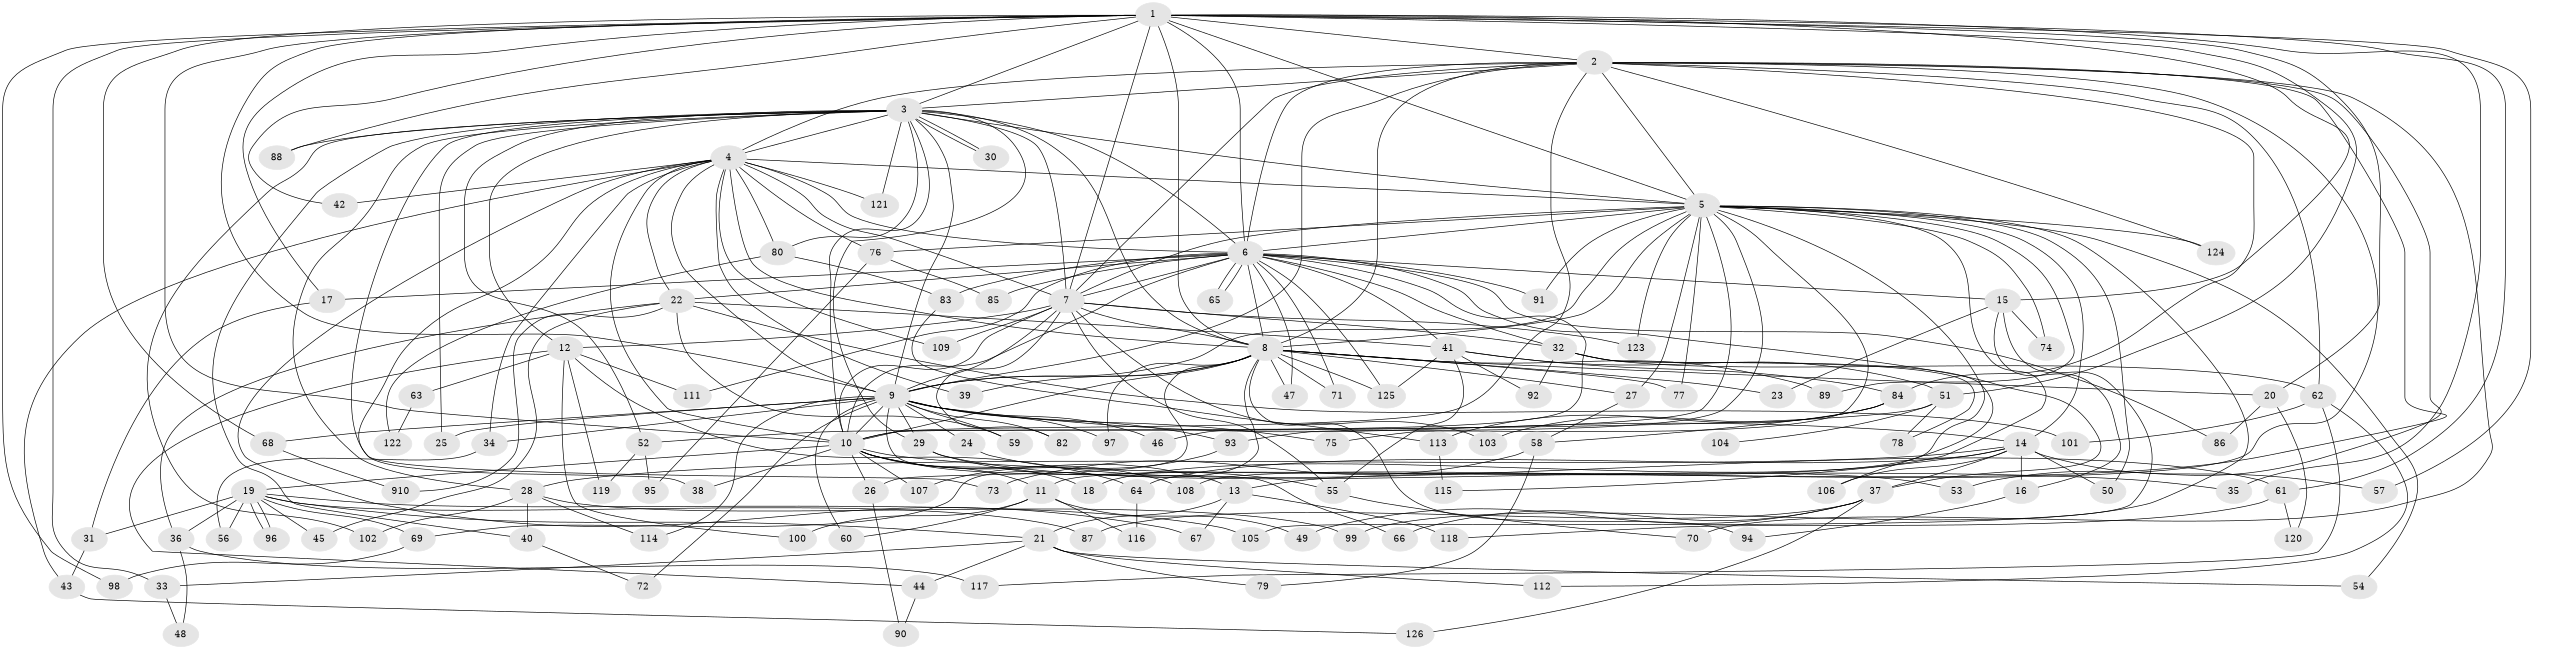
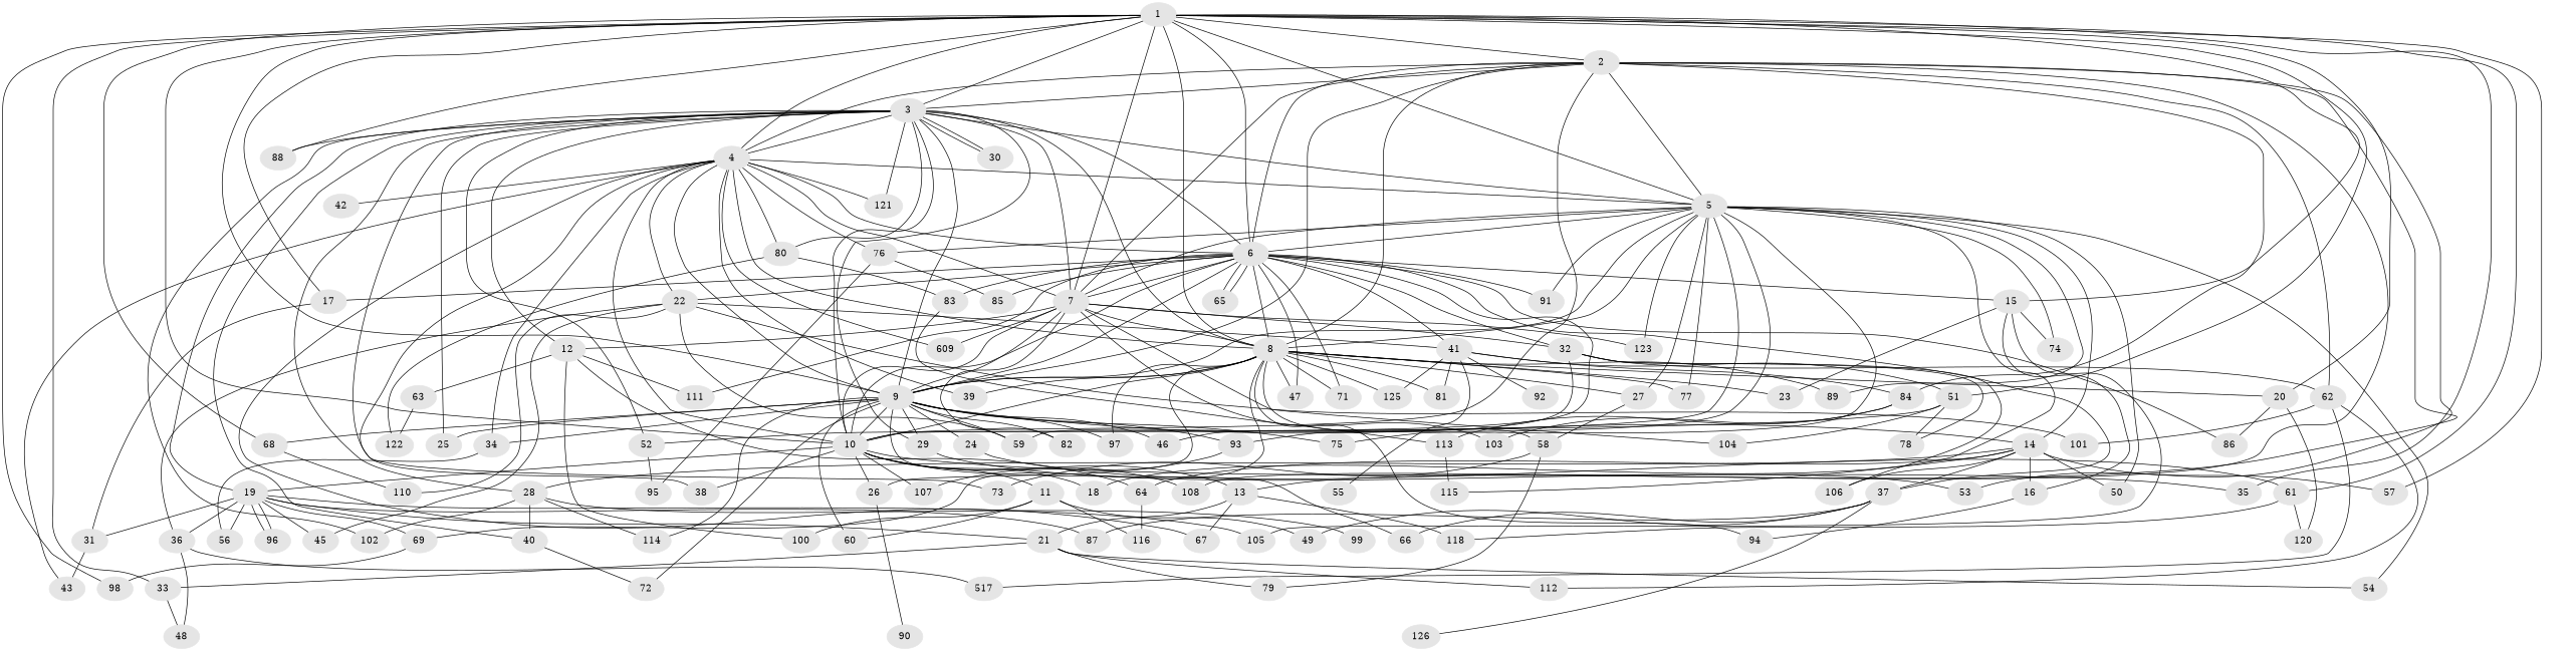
  graph {
    node [color=gray90 style=filled]
    1
    2
    3
    4
    5
    6
    7
    8
    9
    10
    15
    17
    20
    33
    35
    51
    57
    61
    68
    88
    98
    13
    53
    62
-   70
    84
    108
-   124
    12
    19
    25
    28
    29
    30
    40
    52
    73
    80
    102
    121
    22
    34
    38
    39
    42
    43
    67
    76
-   109
+   109 [label=609]
    11
    14
    18
    27
    50
    54
    74
    75
    77
    89
    91
    93
    99
    123
    32
    37
    41
    46
    47
    65
    71
    83
    85
    86
    111
    82
    103
    104
    23
    26
    58
    69
+   81
    94
    97
    125
    24
    59
    60
    66
    72
    114
    107
    16
    105
    31
    120
    48
    78
    118
-   110 [label=910]
+   110
    21
    112
    101
-   117
+   117 [label=517]
    113
    100
-   44
    63
    64
-   119
    36
    45
    56
    87
    96
    55
    95
    122
    126
    49
    116
    106
    115
    92
    90
    79
    1 -- 2
    1 -- 3
-   1 -- 42
+   1 -- 4
    1 -- 5
    1 -- 6
    1 -- 7
    1 -- 8
    1 -- 9
    1 -- 10
    1 -- 15
    1 -- 17
    1 -- 20
    1 -- 33
    1 -- 35
    1 -- 51
    1 -- 57
    1 -- 61
    1 -- 68
    1 -- 88
    1 -- 98
    2 -- 3
    2 -- 4
    2 -- 5
    2 -- 6
    2 -- 7
    2 -- 8
    2 -- 9
    2 -- 10
    2 -- 13
    2 -- 53
    2 -- 62
-   2 -- 70
    2 -- 84
    2 -- 108
-   2 -- 124
    3 -- 4
    3 -- 5
    3 -- 6
    3 -- 7
    3 -- 8
    3 -- 9
    3 -- 10
    3 -- 88
    3 -- 12
+   3 -- 19
    3 -- 25
    3 -- 28
    3 -- 29
    3 -- 30
    3 -- 30
    3 -- 40
    3 -- 52
    3 -- 73
    3 -- 80
    3 -- 102
    3 -- 121
    4 -- 5
    4 -- 6
    4 -- 7
    4 -- 8
    4 -- 9
    4 -- 10
    4 -- 80
    4 -- 121
    4 -- 22
    4 -- 34
    4 -- 38
    4 -- 39
    4 -- 42
    4 -- 43
    4 -- 67
    4 -- 76
    4 -- 109
    5 -- 6
    5 -- 7
    5 -- 8
    5 -- 9
    5 -- 10
-   5 -- 124
    5 -- 76
-   5 -- 11
    5 -- 14
    5 -- 18
    5 -- 27
    5 -- 50
    5 -- 54
    5 -- 74
    5 -- 75
    5 -- 77
    5 -- 89
    5 -- 91
    5 -- 93
-   5 -- 99
    5 -- 123
    6 -- 7
    6 -- 8
-   6 -- 125
+   6 -- 9
    6 -- 10
    6 -- 15
    6 -- 17
    6 -- 22
    6 -- 91
    6 -- 32
    6 -- 37
    6 -- 41
    6 -- 46
    6 -- 47
    6 -- 65
    6 -- 65
    6 -- 71
    6 -- 83
    6 -- 85
    6 -- 86
    6 -- 111
    7 -- 8
    7 -- 9
    7 -- 10
    7 -- 12
    7 -- 109
    7 -- 123
    7 -- 32
    7 -- 82
    7 -- 103
-   7 -- 55
+   7 -- 104
    8 -- 9
    8 -- 10
    8 -- 20
    8 -- 39
    8 -- 27
    8 -- 77
    8 -- 89
    8 -- 47
    8 -- 71
    8 -- 23
    8 -- 26
-   84 -- 58
+   8 -- 58
    8 -- 69
+   8 -- 81
    8 -- 94
    8 -- 97
    8 -- 125
    9 -- 10
    9 -- 68
    9 -- 25
    9 -- 29
    9 -- 34
    9 -- 14
    9 -- 75
    9 -- 93
    9 -- 46
    9 -- 82
    9 -- 97
    9 -- 24
    9 -- 59
    9 -- 60
    9 -- 66
    9 -- 72
    9 -- 114
    10 -- 35
    10 -- 13
    10 -- 108
    10 -- 19
    10 -- 38
    10 -- 11
    10 -- 18
    10 -- 26
    10 -- 107
    15 -- 74
    15 -- 23
    15 -- 16
    15 -- 105
    17 -- 31
    20 -- 86
    20 -- 120
    33 -- 48
    51 -- 52
    51 -- 104
    51 -- 78
    61 -- 120
    61 -- 118
    68 -- 110
    13 -- 67
    13 -- 118
    13 -- 21
    62 -- 112
    62 -- 101
    62 -- 117
    84 -- 103
    84 -- 113
    12 -- 111
    12 -- 100
-   12 -- 44
    12 -- 63
    12 -- 64
-   12 -- 119
    19 -- 69
    19 -- 105
    19 -- 31
    19 -- 21
    19 -- 36
    19 -- 45
    19 -- 56
    19 -- 87
    19 -- 96
    19 -- 96
    28 -- 40
    28 -- 102
    28 -- 99
    28 -- 114
    29 -- 53
-   29 -- 55
    40 -- 72
-   52 -- 119
    52 -- 95
    80 -- 83
    80 -- 122
    22 -- 41
    22 -- 59
    22 -- 110
    22 -- 101
    22 -- 36
    22 -- 45
    34 -- 56
-   43 -- 126
    76 -- 85
    76 -- 95
    11 -- 60
    11 -- 100
    11 -- 49
    11 -- 116
    14 -- 57
    14 -- 28
    14 -- 50
    14 -- 37
    14 -- 16
    14 -- 64
    14 -- 106
    14 -- 115
    27 -- 58
    93 -- 107
    32 -- 62
    32 -- 78
    32 -- 106
-   32 -- 92
+   32 -- 59
    37 -- 66
    37 -- 87
    37 -- 126
    37 -- 49
    41 -- 51
    41 -- 84
+   41 -- 81
    41 -- 125
    41 -- 55
    41 -- 92
    83 -- 113
    26 -- 90
    58 -- 73
    58 -- 79
    69 -- 98
    24 -- 61
    16 -- 94
    31 -- 43
    21 -- 33
    21 -- 54
    21 -- 112
-   21 -- 44
    21 -- 79
    113 -- 115
-   44 -- 90
    63 -- 122
    64 -- 116
    36 -- 48
    36 -- 117
-   55 -- 70
  }
